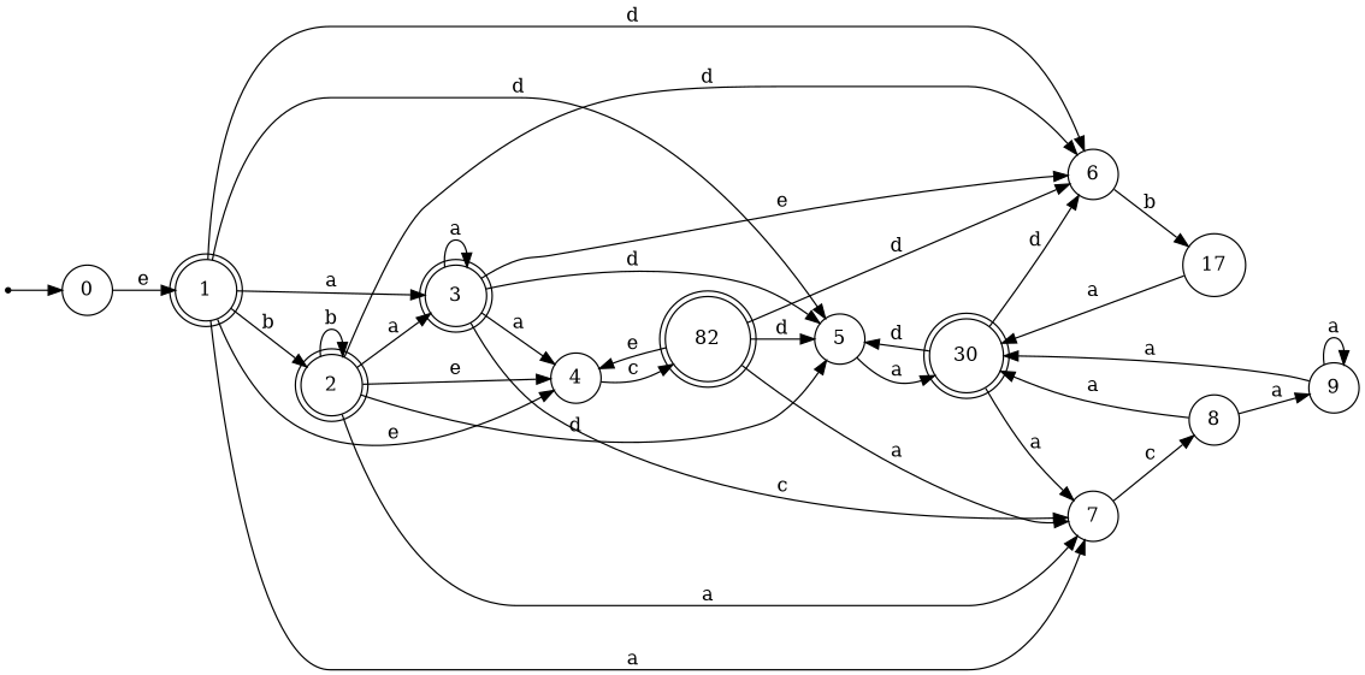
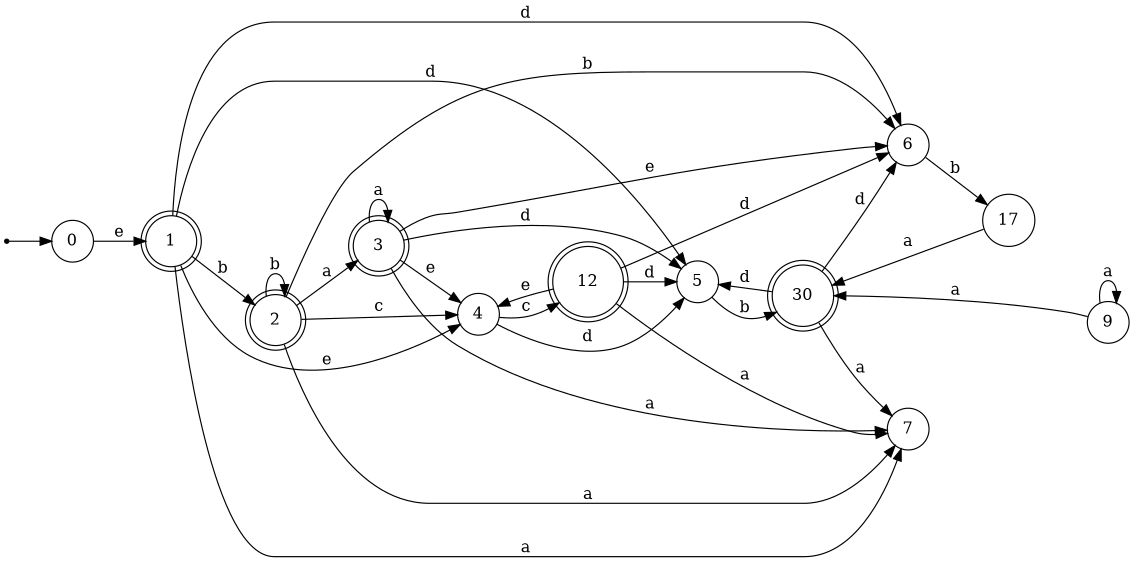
  digraph {
    rankdir=LR
    node [shape=circle]
    dummy0 [shape=point]
    0
    1 [shape=doublecircle]
    2 [shape=doublecircle]
    3 [shape=doublecircle]
    4
    5
    6
    7
-   12 [shape=doublecircle label=82]
+   12 [shape=doublecircle]
    n11 [label=30 shape=doublecircle]
    n12 [label=17]
-   8
    9
    dummy0 -> 0
    0 -> 1 [label=e]
    1 -> 2 [label=b]
-   1 -> 3 [label=a]
    1 -> 4 [label=e]
    1 -> 5 [label=d]
    1 -> 6 [label=d]
    1 -> 7 [label=a]
    2 -> 2 [label=b]
    2 -> 3 [label=a]
-   2 -> 4 [label=e]
-   2 -> 5 [label=d]
-   2 -> 6 [label=d]
+   2 -> 4 [label=c]
+   4 -> 5 [label=d]
+   2 -> 6 [label=b]
    2 -> 7 [label=a]
    3 -> 3 [label=a]
-   3 -> 4 [label=a]
+   3 -> 4 [label=e]
    3 -> 5 [label=d]
    3 -> 6 [label=e]
-   3 -> 7 [label=c]
+   3 -> 7 [label=a]
    4 -> 12 [label=c]
-   5 -> n11 [label=a]
+   5 -> n11 [label=b]
    6 -> n12 [label=b]
-   7 -> 8 [label=c]
    12 -> 4 [label=e]
    12 -> 5 [label=d]
    12 -> 6 [label=d]
    12 -> 7 [label=a]
    n11 -> 5 [label=d]
    n11 -> 6 [label=d]
    n11 -> 7 [label=a]
    n12 -> n11 [label=a]
-   8 -> n11 [label=a]
-   8 -> 9 [label=a]
    9 -> n11 [label=a]
    9 -> 9 [label=a]
  }
